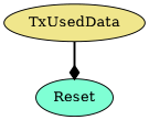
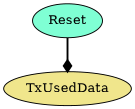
  strict digraph {
    node [style=filled]
    Reset [complexity=1 importance=0.0126738589638 rank=0.0126738589638 fillcolor=aquamarine]
    TxUsedData [complexity=0 importance=0.00492098740873 rank=0.0 fillcolor=khaki]
-   TxUsedData -> Reset [style=bold arrowhead=diamond]
+   Reset -> TxUsedData [style=bold arrowhead=diamond]
  }
